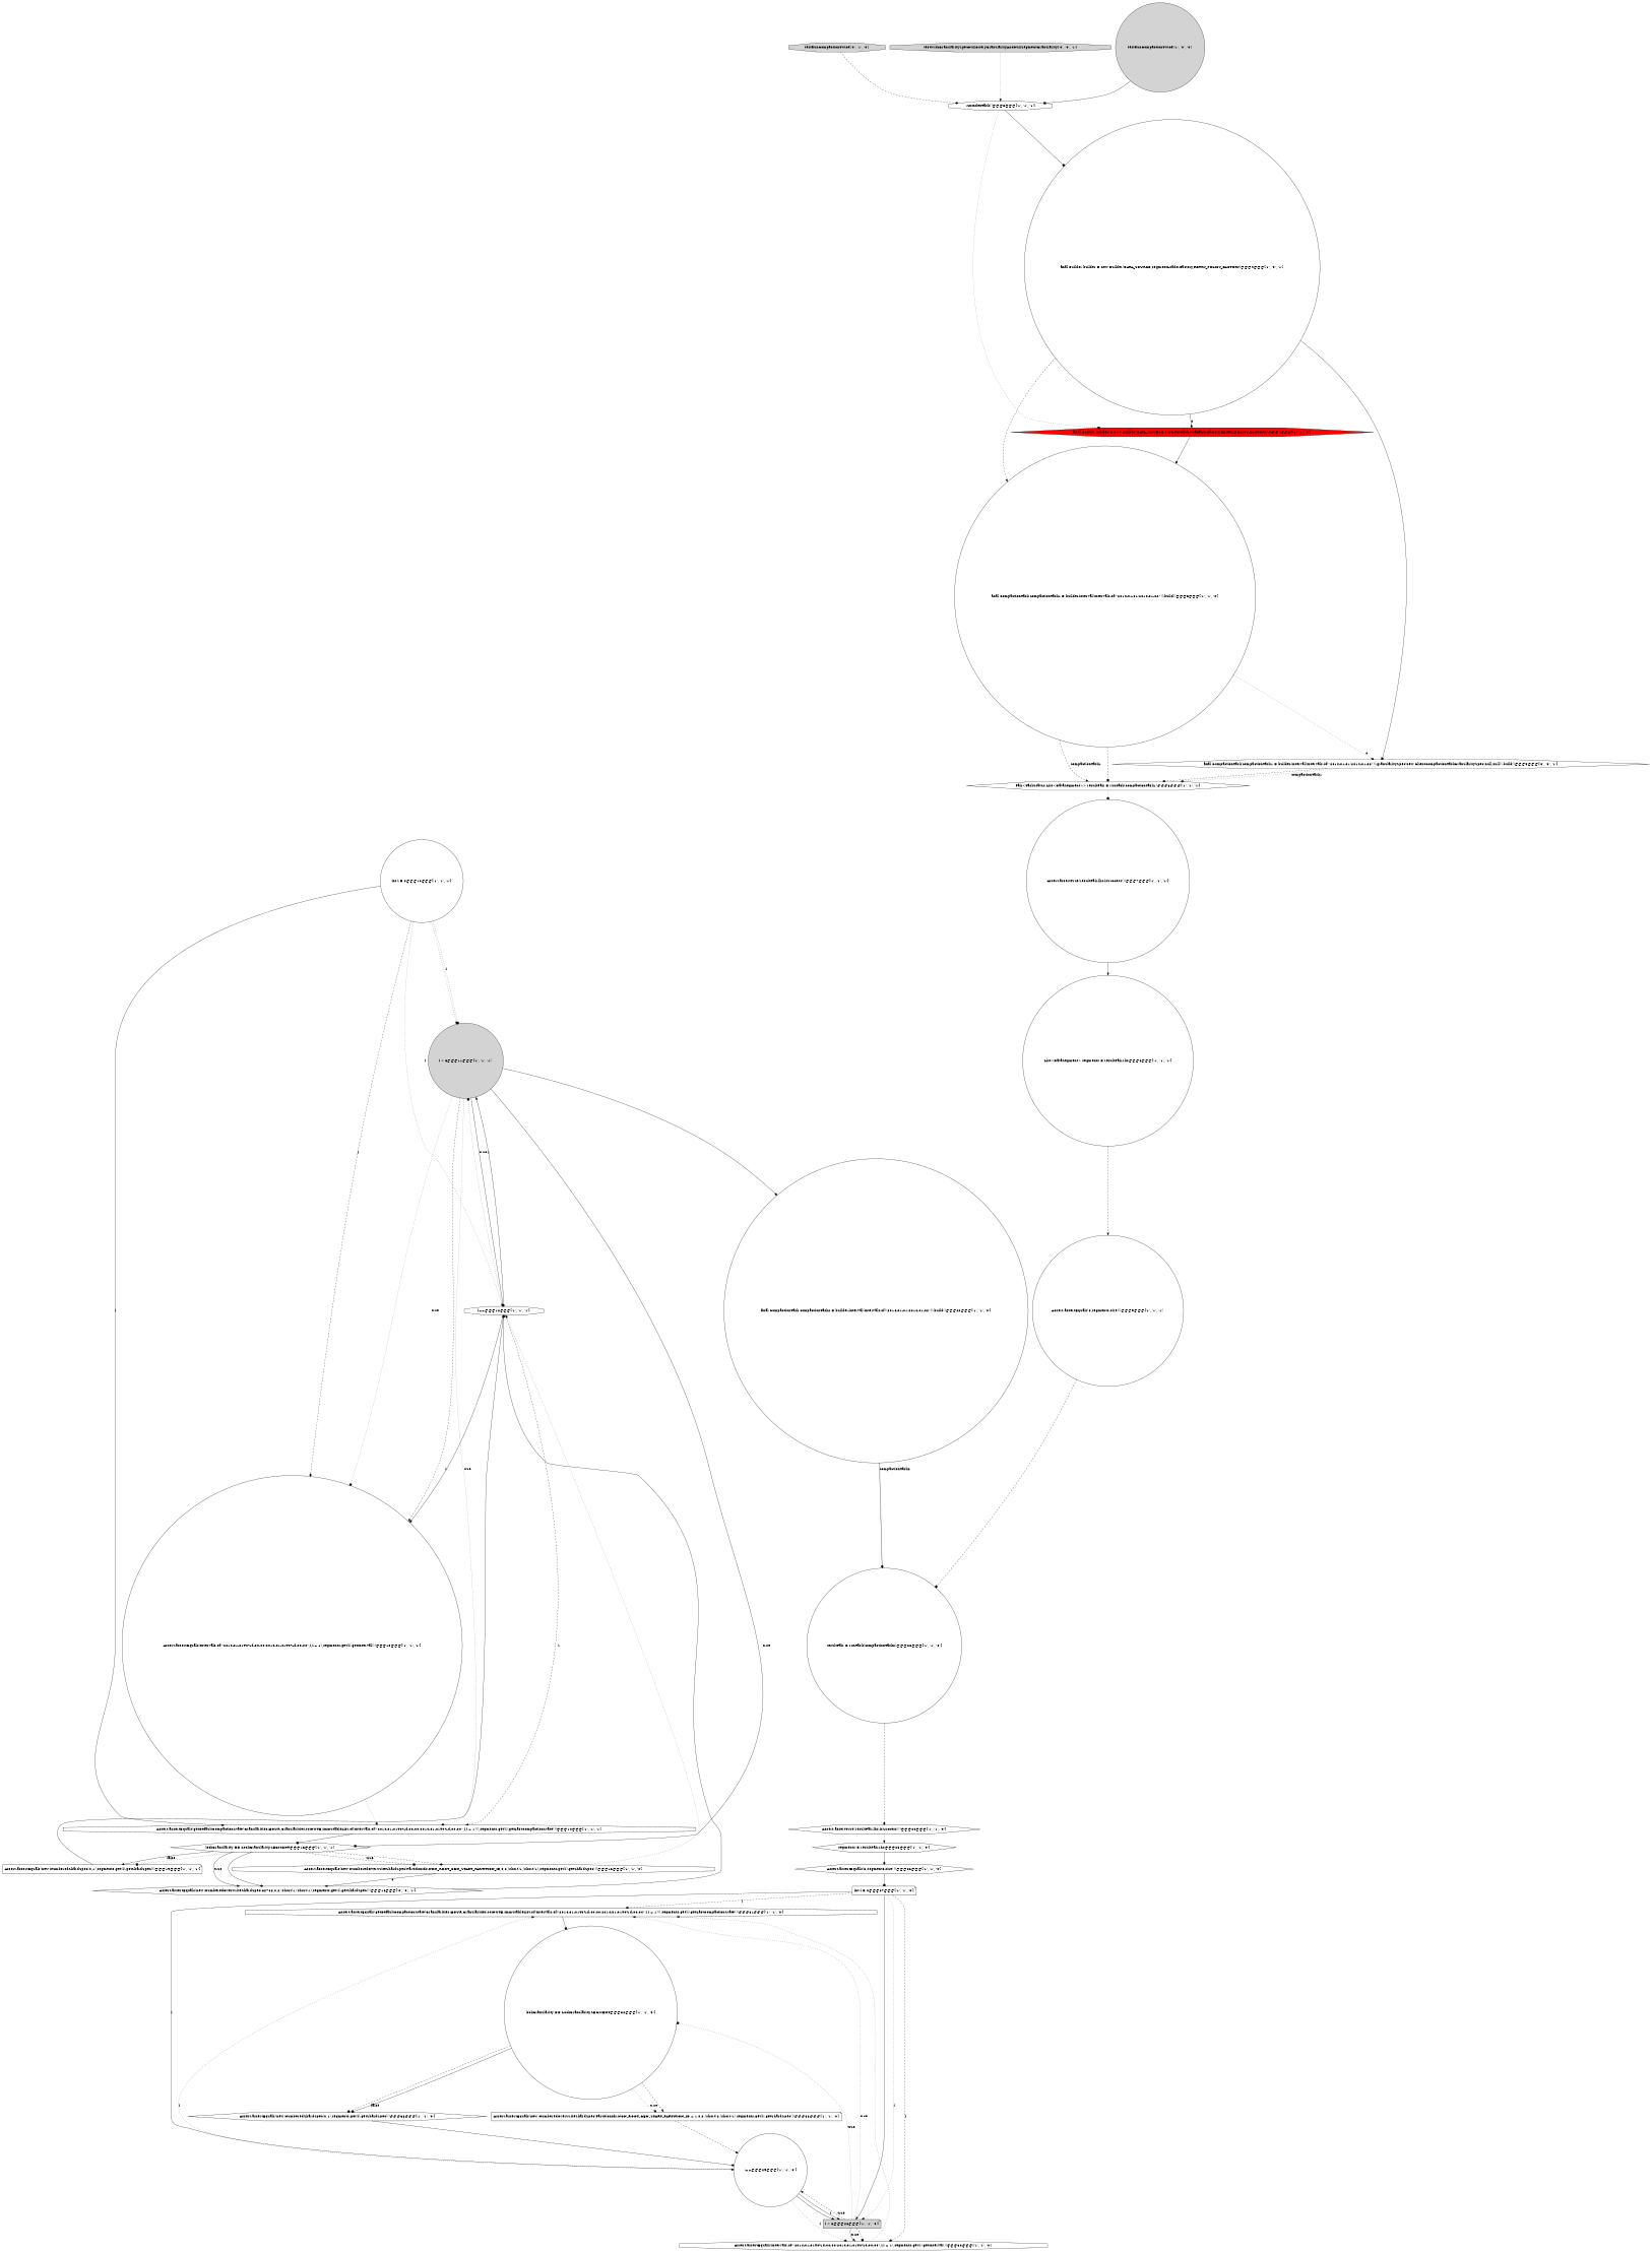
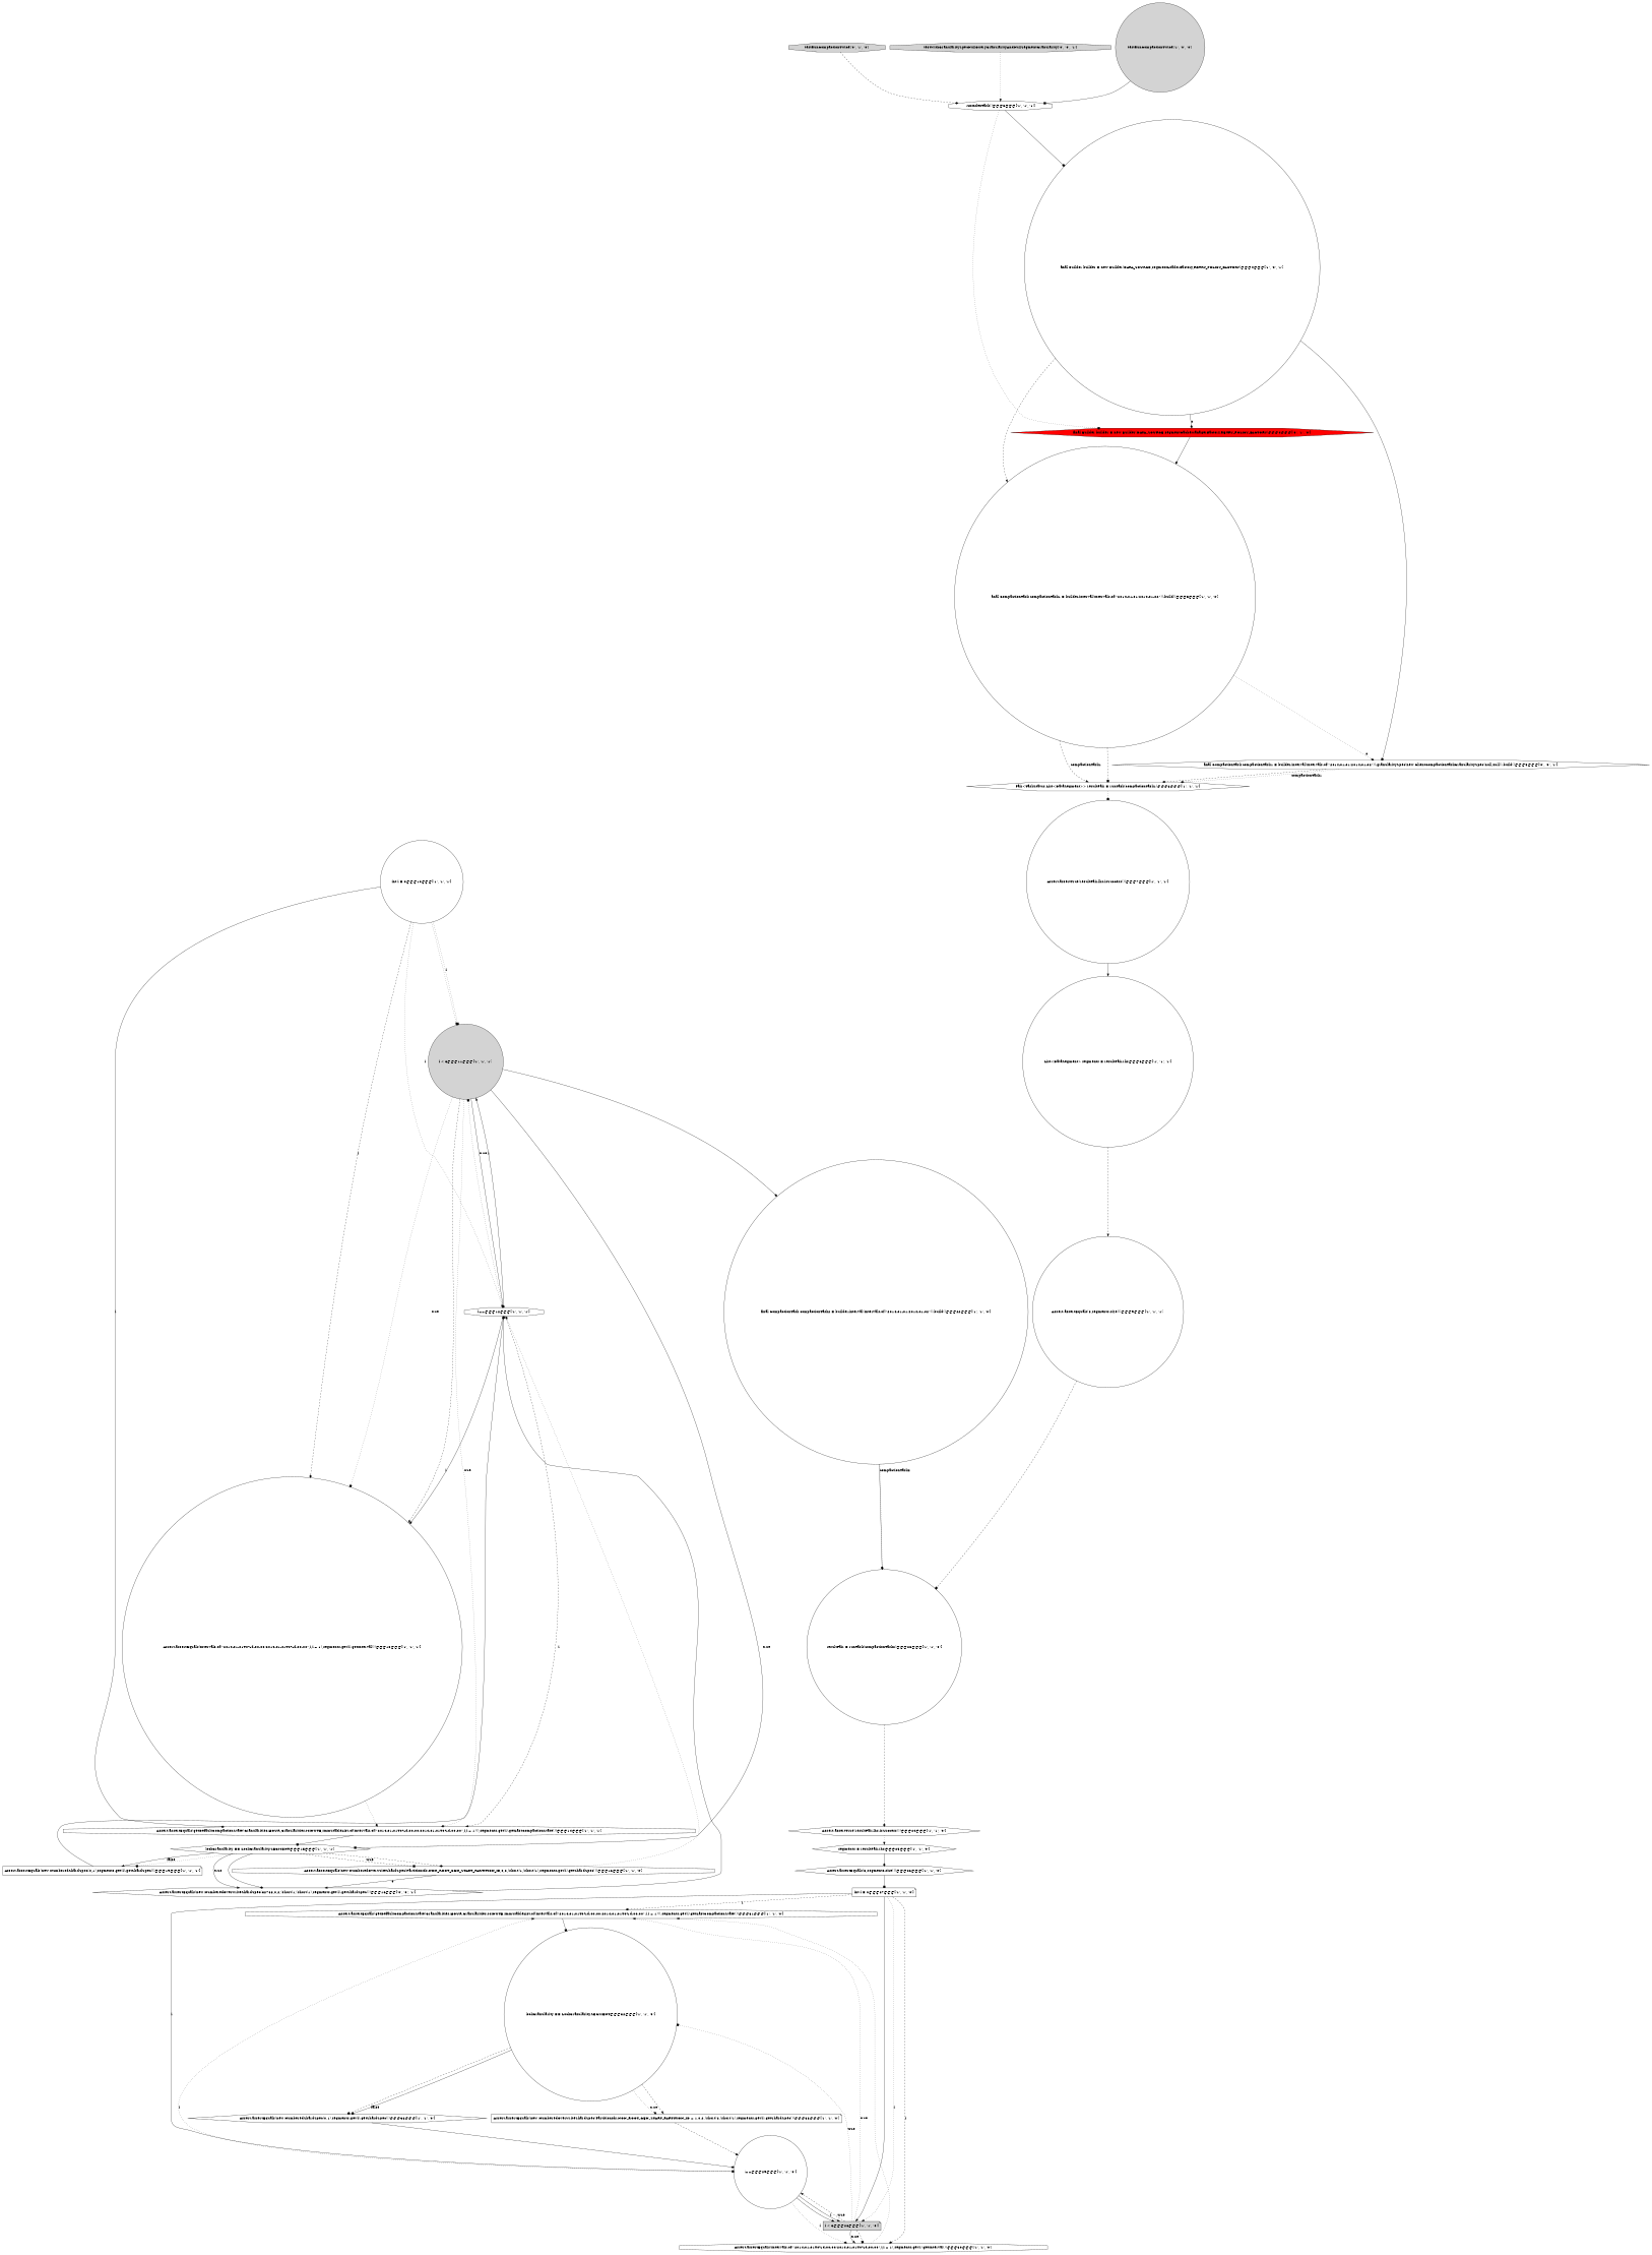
  digraph {
    node [fillcolor=white shape=circle style=filled]
    edge [arrowhead=diamond style=solid]
    n1 [label="Assert.assertEquals(getDefaultCompactionState(Granularities.HOUR,Granularities.MINUTE,ImmutableList.of(Intervals.of(\"2014-01-01T0%d:00:00/2014-01-01T0%d:00:00\",i,i + 1))),segments.get(i).getLastCompactionState())@@@31@@@['1', '1', '0']" shape=octagon]
    n2 [label="lockGranularity == LockGranularity.SEGMENT@@@32@@@['1', '1', '0']"]
    n3 [label="Assert.assertEquals(new NumberedOverwriteShardSpec(PartitionIds.NON_ROOT_GEN_START_PARTITION_ID + 1,0,2,(short)2,(short)1),segments.get(i).getShardSpec())@@@33@@@['1', '1', '0']" shape=note]
    n4 [label="Assert.assertEquals(new NumberedShardSpec(0,1),segments.get(i).getShardSpec())@@@36@@@['1', '1', '0']" shape=hexagon]
    n5 [label="segments = resultPair.rhs@@@25@@@['1', '1', '0']" shape=hexagon]
    n6 [label="Assert.assertEquals(3,segments.size())@@@26@@@['1', '1', '0']" shape=hexagon]
    n7 [label="int i = 0@@@27@@@['1', '1', '0']" shape=note]
    n8 [label="i++@@@12@@@['1', '1', '1']" shape=octagon]
    n9 [fillcolor=lightgray label="i < 3@@@11@@@['1', '1', '1']"]
    n10 [label="Assert.assertEquals(Intervals.of(\"2014-01-01T0%d:00:00/2014-01-01T0%d:00:00\",i,i + 1),segments.get(i).getInterval())@@@13@@@['1', '1', '1']"]
    n11 [label="Assert.assertEquals(getDefaultCompactionState(Granularities.HOUR,Granularities.MINUTE,ImmutableList.of(Intervals.of(\"2014-01-01T0%d:00:00/2014-01-01T0%d:00:00\",i,i + 1))),segments.get(i).getLastCompactionState())@@@14@@@['1', '1', '1']" shape=octagon]
    n12 [label="lockGranularity == LockGranularity.SEGMENT@@@15@@@['1', '1', '1']" shape=hexagon]
    n13 [label="final CompactionTask compactionTask2 = builder.interval(Intervals.of(\"2014-01-01/2014-01-02\")).build()@@@22@@@['1', '1', '0']"]
    n14 [label="i++@@@29@@@['1', '1', '0']"]
    n15 [label="Assert.assertEquals(Intervals.of(\"2014-01-01T0%d:00:00/2014-01-01T0%d:00:00\",i,i + 1),segments.get(i).getInterval())@@@30@@@['1', '1', '0']" shape=octagon]
    n16 [fillcolor=lightgray label="i < 3@@@28@@@['1', '1', '0']" shape=note]
    n17 [label="final Builder builder = new Builder(DATA_SOURCE,segmentLoaderFactory,RETRY_POLICY_FACTORY)@@@4@@@['1', '0', '1']"]
    n18 [fillcolor=red label="final Builder builder = new Builder(DATA_SOURCE,segmentCacheManagerFactory,RETRY_POLICY_FACTORY)@@@4@@@['0', '1', '0']" shape=hexagon]
    n19 [label="final CompactionTask compactionTask1 = builder.interval(Intervals.of(\"2014-01-01/2014-01-02\")).build()@@@5@@@['1', '1', '0']"]
    n20 [label="final CompactionTask compactionTask1 = builder.interval(Intervals.of(\"2014-01-01/2014-01-02\")).granularitySpec(new ClientCompactionTaskGranularitySpec(null,null)).build()@@@5@@@['0', '0', '1']" shape=hexagon]
    n21 [label="Pair<TaskStatus,List<DataSegment>> resultPair = runTask(compactionTask1)@@@6@@@['1', '1', '1']" shape=hexagon]
    n22 [label="Assert.assertTrue(resultPair.lhs.isSuccess())@@@7@@@['1', '1', '1']"]
    n23 [label="List<DataSegment> segments = resultPair.rhs@@@8@@@['1', '1', '1']"]
    n24 [label="Assert.assertEquals(3,segments.size())@@@9@@@['1', '1', '1']"]
    n25 [label="Assert.assertEquals(new NumberedOverwriteShardSpec(PartitionIds.NON_ROOT_GEN_START_PARTITION_ID,0,2,(short)1,(short)1),segments.get(i).getShardSpec())@@@16@@@['1', '1', '0']" shape=octagon]
    n26 [label="Assert.assertEquals(new NumberedOverwriteShardSpec(32768,0,2,(short)1,(short)1),segments.get(i).getShardSpec())@@@16@@@['0', '0', '1']" shape=hexagon]
    n27 [label="Assert.assertEquals(new NumberedShardSpec(0,1),segments.get(i).getShardSpec())@@@19@@@['1', '1', '1']" shape=note]
    n28 [label="resultPair = runTask(compactionTask2)@@@23@@@['1', '1', '0']"]
    n29 [fillcolor=lightgray label="testRunCompactionTwice['0', '1', '0']" shape=octagon]
    n30 [label="runIndexTask()@@@3@@@['1', '1', '1']" shape=octagon]
    n31 [fillcolor=lightgray label="testWithGranularitySpecNullQueryGranularityAndNullSegmentGranularity['0', '0', '1']" shape=octagon]
    n32 [label="int i = 0@@@10@@@['1', '1', '1']"]
    n33 [label="Assert.assertTrue(resultPair.lhs.isSuccess())@@@24@@@['1', '1', '0']" shape=hexagon]
    n34 [fillcolor=lightgray label="testRunCompactionTwice['1', '0', '0']"]
    n1 -> n2 [arrowhead=box]
    n2 -> n3 [arrowhead=normal style=dashed]
    n2 -> n3 [label=true style=dotted]
    n2 -> n4 [arrowhead=box style=dashed]
    n2 -> n4 [arrowhead=box label=false]
    n3 -> n14 [style=dashed]
    n4 -> n14
    n5 -> n6
    n6 -> n7 [arrowhead=box]
    n7 -> n1 [label=i style=dashed]
-   n7 -> n14 [label=i]
+   n7 -> n14 [arrowhead=box label=i]
    n7 -> n15 [label=i style=dashed]
    n7 -> n16 [arrowhead=normal]
    n7 -> n16 [arrowhead=normal label=i style=dotted]
    n8 -> n9 [arrowhead=normal label=i]
    n8 -> n9 [arrowhead=box style=dotted]
    n8 -> n10 [label=i]
    n8 -> n11 [arrowhead=normal label=i style=dashed]
    n9 -> n8 [arrowhead=box label=true]
    n9 -> n10 [arrowhead=box label=true style=dotted]
    n9 -> n10 [arrowhead=normal style=dashed]
    n9 -> n11 [label=true style=dotted]
    n9 -> n12 [arrowhead=box label=true]
    n9 -> n13
    n10 -> n11 [style=dotted]
    n11 -> n12 [arrowhead=box]
    n12 -> n25 [style=dashed]
    n12 -> n25 [arrowhead=box label=true style=dashed]
    n12 -> n26 [arrowhead=normal label=true]
    n12 -> n26
    n12 -> n27 [arrowhead=box style=dotted]
    n12 -> n27 [arrowhead=normal label=false]
    n13 -> n28 [label=compactionTask2 style=dotted]
    n13 -> n28 [arrowhead=normal]
    n14 -> n1 [arrowhead=normal label=i style=dotted]
    n14 -> n15 [label=i style=dotted]
    n14 -> n16 [arrowhead=normal]
    n14 -> n16 [arrowhead=normal label=i]
    n15 -> n1 [arrowhead=normal style=dotted]
    n16 -> n1 [arrowhead=normal label=true style=dotted]
    n16 -> n2 [arrowhead=box label=true style=dotted]
    n16 -> n14 [arrowhead=normal label=true style=dashed]
    n16 -> n15 [arrowhead=box style=dashed]
    n16 -> n15 [arrowhead=normal label=true]
    n17 -> n18 [label=0]
    n17 -> n19 [arrowhead=normal style=dashed]
    n17 -> n20 [arrowhead=box]
    n18 -> n19
    n19 -> n20 [label=0 style=dotted]
    n19 -> n21 [arrowhead=normal label=compactionTask1 style=dashed]
    n19 -> n21 [arrowhead=box style=dashed]
    n20 -> n21 [style=dashed]
    n20 -> n21 [label=compactionTask1 style=dotted]
    n21 -> n22 [arrowhead=box style=dotted]
    n22 -> n23 [arrowhead=normal]
    n23 -> n24 [arrowhead=normal style=dashed]
    n24 -> n28 [arrowhead=box style=dashed]
    n25 -> n8 [style=dotted]
    n25 -> n26 [arrowhead=normal label=0]
    n26 -> n8 [arrowhead=box]
    n27 -> n8
    n28 -> n33 [style=dashed]
    n29 -> n30 [style=dashed]
    n30 -> n17 [arrowhead=box]
    n30 -> n18 [arrowhead=box style=dotted]
    n31 -> n30 [arrowhead=normal style=dotted]
    n32 -> n8 [label=i style=dotted]
    n32 -> n9 [style=dotted]
    n32 -> n9 [arrowhead=box label=i style=dotted]
    n32 -> n10 [label=i style=dashed]
    n32 -> n11 [label=i]
    n33 -> n5 [arrowhead=normal style=dotted]
    n34 -> n30 [arrowhead=box]
  }
